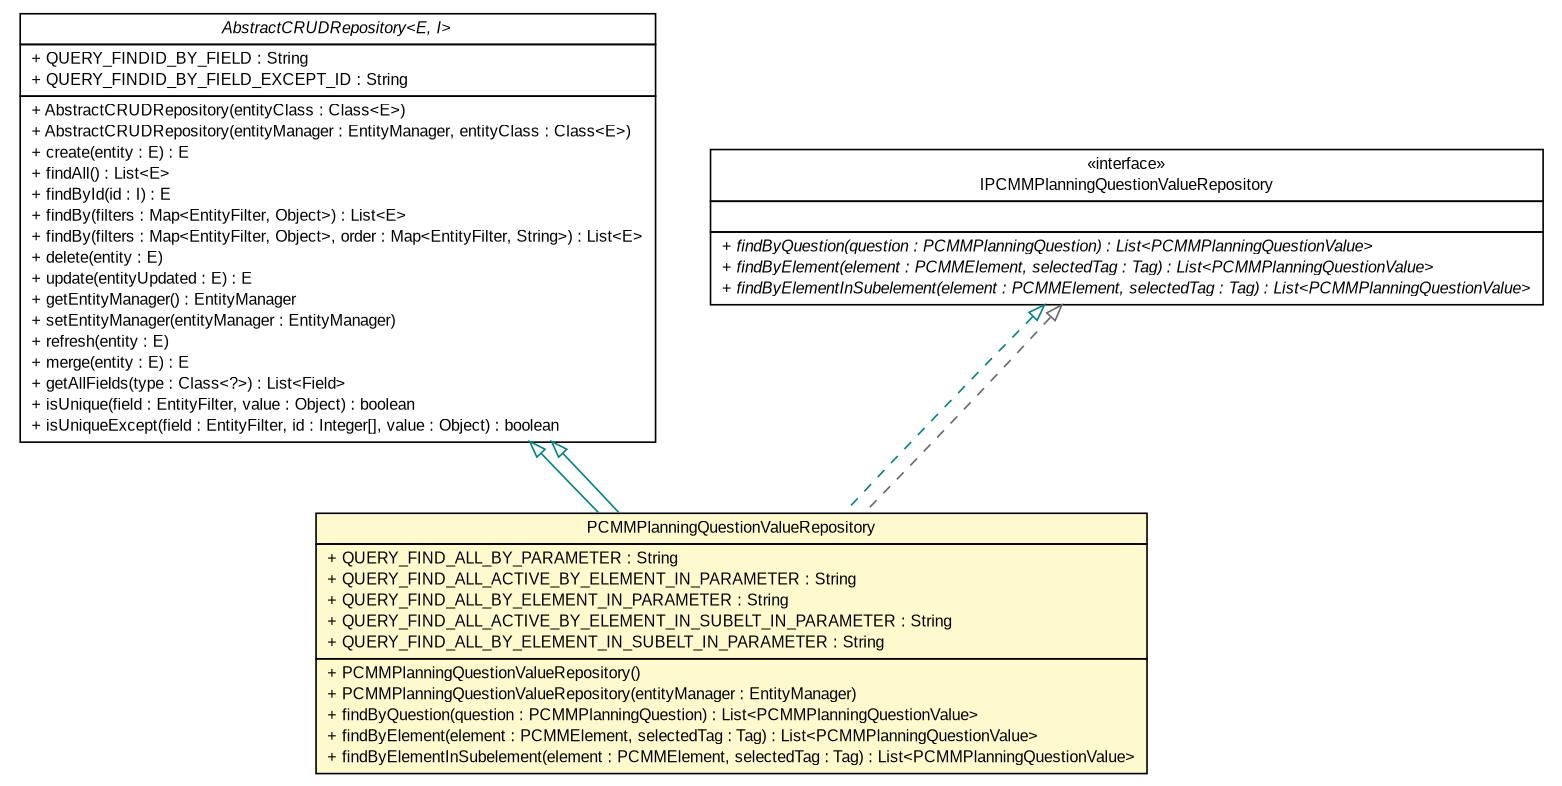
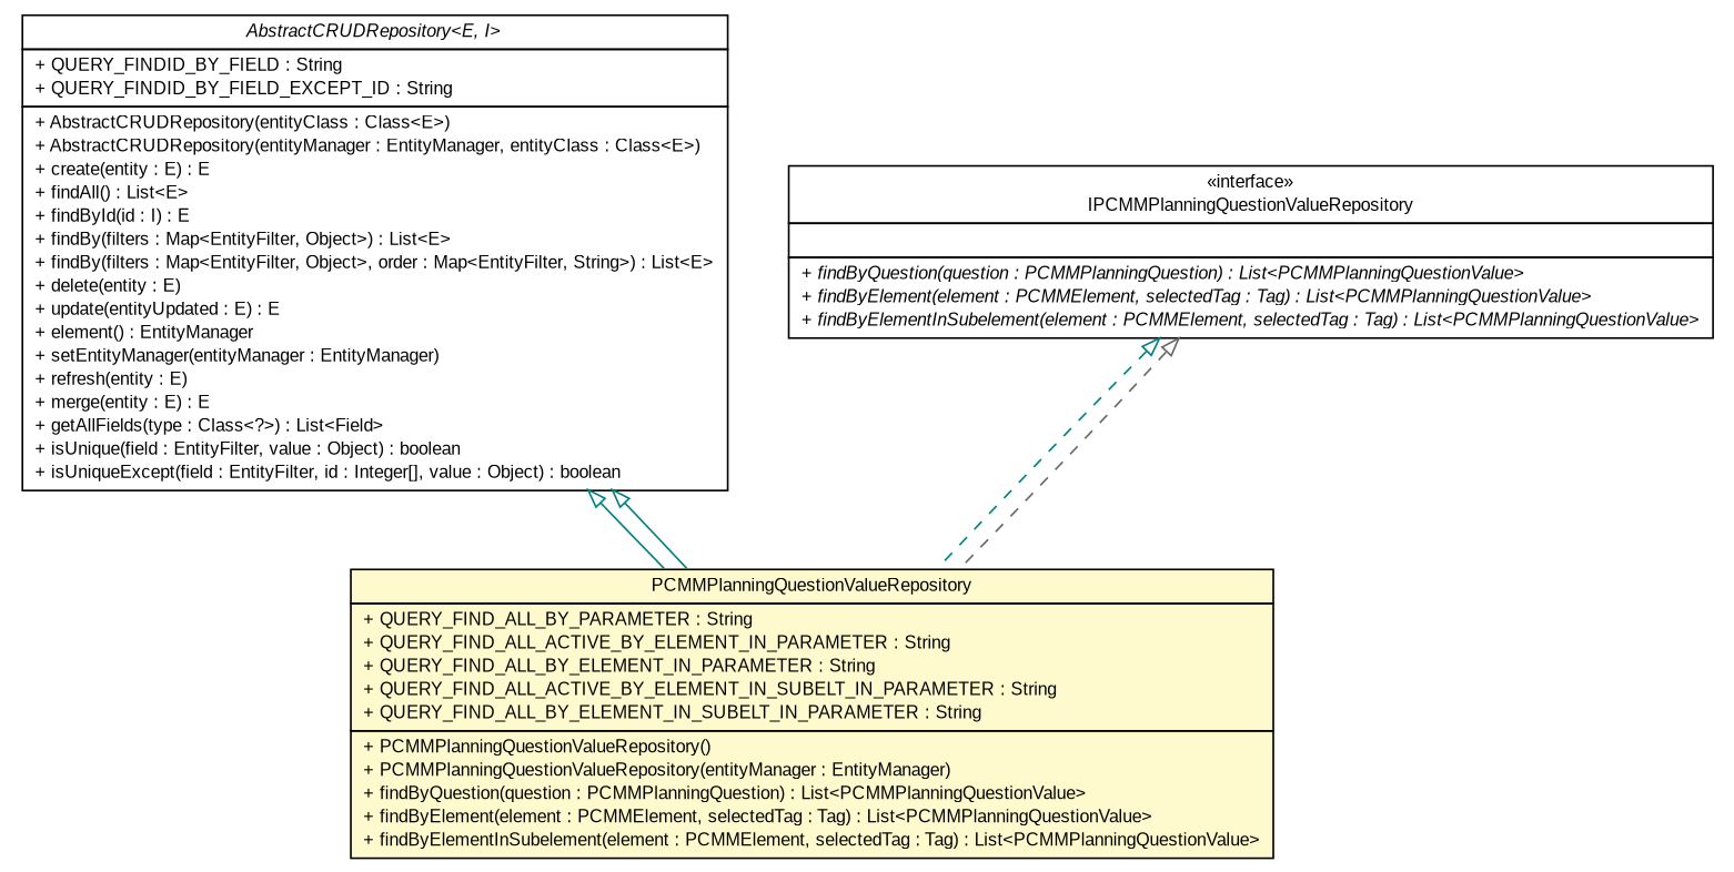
  digraph {
    nodesep=0.25
    ranksep=0.5
    node [fontcolor=black fontname=arial fontsize=10.0 shape=plaintext]
    edge [arrowtail=empty dir=back fontname=arial fontsize=10 headport=p labelfontname=arial labelfontsize=10 tailport=p color=teal]
-   n1 [label=<<table title="gov.sandia.cf.dao.AbstractCRUDRepository" border="0" cellborder="1" cellspacing="0" cellpadding="2" port="p" href="../AbstractCRUDRepository.html"> 		<tr><td><table border="0" cellspacing="0" cellpadding="1"> <tr><td align="center" balign="center"><font face="arial italic"> AbstractCRUDRepository&lt;E, I&gt; </font></td></tr> 		</table></td></tr> 		<tr><td><table border="0" cellspacing="0" cellpadding="1"> <tr><td align="left" balign="left"> + QUERY_FINDID_BY_FIELD : String </td></tr> <tr><td align="left" balign="left"> + QUERY_FINDID_BY_FIELD_EXCEPT_ID : String </td></tr> 		</table></td></tr> 		<tr><td><table border="0" cellspacing="0" cellpadding="1"> <tr><td align="left" balign="left"> + AbstractCRUDRepository(entityClass : Class&lt;E&gt;) </td></tr> <tr><td align="left" balign="left"> + AbstractCRUDRepository(entityManager : EntityManager, entityClass : Class&lt;E&gt;) </td></tr> <tr><td align="left" balign="left"> + create(entity : E) : E </td></tr> <tr><td align="left" balign="left"> + findAll() : List&lt;E&gt; </td></tr> <tr><td align="left" balign="left"> + findById(id : I) : E </td></tr> <tr><td align="left" balign="left"> + findBy(filters : Map&lt;EntityFilter, Object&gt;) : List&lt;E&gt; </td></tr> <tr><td align="left" balign="left"> + findBy(filters : Map&lt;EntityFilter, Object&gt;, order : Map&lt;EntityFilter, String&gt;) : List&lt;E&gt; </td></tr> <tr><td align="left" balign="left"> + delete(entity : E) </td></tr> <tr><td align="left" balign="left"> + update(entityUpdated : E) : E </td></tr> <tr><td align="left" balign="left"> + getEntityManager() : EntityManager </td></tr> <tr><td align="left" balign="left"> + setEntityManager(entityManager : EntityManager) </td></tr> <tr><td align="left" balign="left"> + refresh(entity : E) </td></tr> <tr><td align="left" balign="left"> + merge(entity : E) : E </td></tr> <tr><td align="left" balign="left"> + getAllFields(type : Class&lt;?&gt;) : List&lt;Field&gt; </td></tr> <tr><td align="left" balign="left"> + isUnique(field : EntityFilter, value : Object) : boolean </td></tr> <tr><td align="left" balign="left"> + isUniqueExcept(field : EntityFilter, id : Integer[], value : Object) : boolean </td></tr> 		</table></td></tr> 		</table>>]
+   n1 [label=<<table title="gov.sandia.cf.dao.AbstractCRUDRepository" border="0" cellborder="1" cellspacing="0" cellpadding="2" port="p" href="../AbstractCRUDRepository.html"> 		<tr><td><table border="0" cellspacing="0" cellpadding="1"> <tr><td align="center" balign="center"><font face="arial italic"> AbstractCRUDRepository&lt;E, I&gt; </font></td></tr> 		</table></td></tr> 		<tr><td><table border="0" cellspacing="0" cellpadding="1"> <tr><td align="left" balign="left"> + QUERY_FINDID_BY_FIELD : String </td></tr> <tr><td align="left" balign="left"> + QUERY_FINDID_BY_FIELD_EXCEPT_ID : String </td></tr> 		</table></td></tr> 		<tr><td><table border="0" cellspacing="0" cellpadding="1"> <tr><td align="left" balign="left"> + AbstractCRUDRepository(entityClass : Class&lt;E&gt;) </td></tr> <tr><td align="left" balign="left"> + AbstractCRUDRepository(entityManager : EntityManager, entityClass : Class&lt;E&gt;) </td></tr> <tr><td align="left" balign="left"> + create(entity : E) : E </td></tr> <tr><td align="left" balign="left"> + findAll() : List&lt;E&gt; </td></tr> <tr><td align="left" balign="left"> + findById(id : I) : E </td></tr> <tr><td align="left" balign="left"> + findBy(filters : Map&lt;EntityFilter, Object&gt;) : List&lt;E&gt; </td></tr> <tr><td align="left" balign="left"> + findBy(filters : Map&lt;EntityFilter, Object&gt;, order : Map&lt;EntityFilter, String&gt;) : List&lt;E&gt; </td></tr> <tr><td align="left" balign="left"> + delete(entity : E) </td></tr> <tr><td align="left" balign="left"> + update(entityUpdated : E) : E </td></tr> <tr><td align="left" balign="left"> + element() : EntityManager </td></tr> <tr><td align="left" balign="left"> + setEntityManager(entityManager : EntityManager) </td></tr> <tr><td align="left" balign="left"> + refresh(entity : E) </td></tr> <tr><td align="left" balign="left"> + merge(entity : E) : E </td></tr> <tr><td align="left" balign="left"> + getAllFields(type : Class&lt;?&gt;) : List&lt;Field&gt; </td></tr> <tr><td align="left" balign="left"> + isUnique(field : EntityFilter, value : Object) : boolean </td></tr> <tr><td align="left" balign="left"> + isUniqueExcept(field : EntityFilter, id : Integer[], value : Object) : boolean </td></tr> 		</table></td></tr> 		</table>>]
    n2 [label=<<table title="gov.sandia.cf.dao.impl.PCMMPlanningQuestionValueRepository" border="0" cellborder="1" cellspacing="0" cellpadding="2" port="p" bgcolor="lemonChiffon" href="./PCMMPlanningQuestionValueRepository.html"> 		<tr><td><table border="0" cellspacing="0" cellpadding="1"> <tr><td align="center" balign="center"> PCMMPlanningQuestionValueRepository </td></tr> 		</table></td></tr> 		<tr><td><table border="0" cellspacing="0" cellpadding="1"> <tr><td align="left" balign="left"> + QUERY_FIND_ALL_BY_PARAMETER : String </td></tr> <tr><td align="left" balign="left"> + QUERY_FIND_ALL_ACTIVE_BY_ELEMENT_IN_PARAMETER : String </td></tr> <tr><td align="left" balign="left"> + QUERY_FIND_ALL_BY_ELEMENT_IN_PARAMETER : String </td></tr> <tr><td align="left" balign="left"> + QUERY_FIND_ALL_ACTIVE_BY_ELEMENT_IN_SUBELT_IN_PARAMETER : String </td></tr> <tr><td align="left" balign="left"> + QUERY_FIND_ALL_BY_ELEMENT_IN_SUBELT_IN_PARAMETER : String </td></tr> 		</table></td></tr> 		<tr><td><table border="0" cellspacing="0" cellpadding="1"> <tr><td align="left" balign="left"> + PCMMPlanningQuestionValueRepository() </td></tr> <tr><td align="left" balign="left"> + PCMMPlanningQuestionValueRepository(entityManager : EntityManager) </td></tr> <tr><td align="left" balign="left"> + findByQuestion(question : PCMMPlanningQuestion) : List&lt;PCMMPlanningQuestionValue&gt; </td></tr> <tr><td align="left" balign="left"> + findByElement(element : PCMMElement, selectedTag : Tag) : List&lt;PCMMPlanningQuestionValue&gt; </td></tr> <tr><td align="left" balign="left"> + findByElementInSubelement(element : PCMMElement, selectedTag : Tag) : List&lt;PCMMPlanningQuestionValue&gt; </td></tr> 		</table></td></tr> 		</table>>]
    n3 [label=<<table title="gov.sandia.cf.dao.IPCMMPlanningQuestionValueRepository" border="0" cellborder="1" cellspacing="0" cellpadding="2" port="p" href="../IPCMMPlanningQuestionValueRepository.html"> 		<tr><td><table border="0" cellspacing="0" cellpadding="1"> <tr><td align="center" balign="center"> &#171;interface&#187; </td></tr> <tr><td align="center" balign="center"> IPCMMPlanningQuestionValueRepository </td></tr> 		</table></td></tr> 		<tr><td><table border="0" cellspacing="0" cellpadding="1"> <tr><td align="left" balign="left">  </td></tr> 		</table></td></tr> 		<tr><td><table border="0" cellspacing="0" cellpadding="1"> <tr><td align="left" balign="left"><font face="arial italic" point-size="10.0"> + findByQuestion(question : PCMMPlanningQuestion) : List&lt;PCMMPlanningQuestionValue&gt; </font></td></tr> <tr><td align="left" balign="left"><font face="arial italic" point-size="10.0"> + findByElement(element : PCMMElement, selectedTag : Tag) : List&lt;PCMMPlanningQuestionValue&gt; </font></td></tr> <tr><td align="left" balign="left"><font face="arial italic" point-size="10.0"> + findByElementInSubelement(element : PCMMElement, selectedTag : Tag) : List&lt;PCMMPlanningQuestionValue&gt; </font></td></tr> 		</table></td></tr> 		</table>>]
    n1 -> n2
    n1 -> n2
    n3 -> n2 [style=dashed]
    n3 -> n2 [style=dashed color=gray40]
  }
